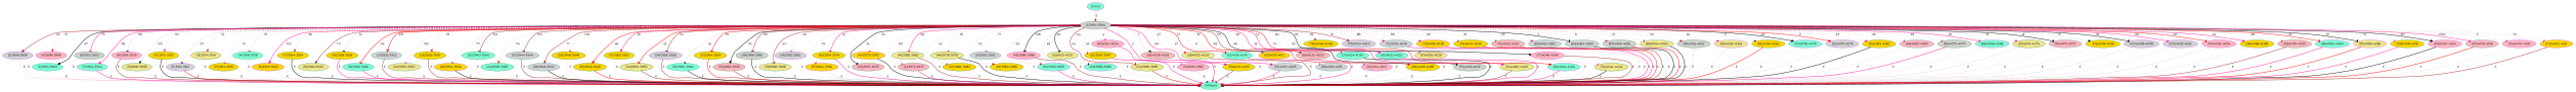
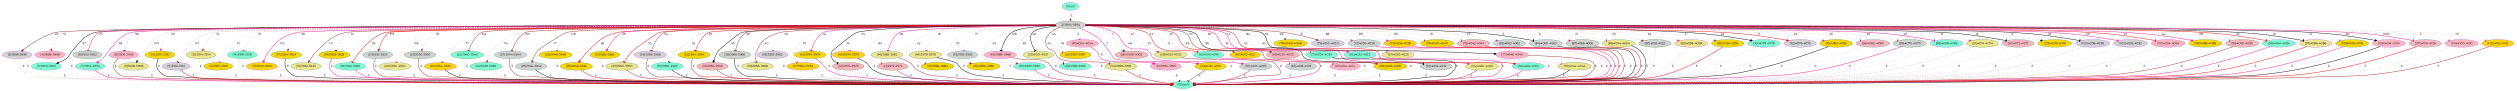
  digraph {
    fontname=Montserrat
    node [color=purple fillcolor=gold fontname=Montserrat style=filled]
    edge [arrowhead=tee color=brown fontname=Montserrat style=dotted]
    n1 [fillcolor=aquamarine label="(1)root"]
    n2 [color=darkgreen fillcolor=lightgrey label="(2)3894-3894"]
    n3 [fillcolor=lightgrey label="(3)3896-3896"]
    n4 [fillcolor=lightpink label="(4)3898-3898"]
    n5 [color=teal fillcolor=aquamarine label="(5)3900-3900"]
    n6 [color=darkgreen fillcolor=lightgrey label="(6)3902-3902"]
    n7 [fillcolor=aquamarine label="(7)3904-3904"]
    n8 [fillcolor=lightpink label="(8)3906-3906"]
    n9 [color=teal fillcolor=khaki label="(9)3908-3908"]
    n10 [color=darkgreen label="(10)3910-3910"]
    n11 [fillcolor=lightgrey label="(11)3912-3912"]
    n12 [color=darkgreen fillcolor=khaki label="(12)3914-3914"]
    n13 [color=darkgreen label="(13)3916-3916"]
    n14 [color=teal fillcolor=aquamarine label="(14)3918-3918"]
    n15 [label="(15)3920-3920"]
    n16 [color=teal label="(17)3924-3924"]
    n17 [color=teal fillcolor=khaki label="(16)3922-3922"]
    n18 [color=darkgreen label="(19)3928-3928"]
    n19 [color=teal fillcolor=aquamarine label="(18)3926-3926"]
    n20 [color=teal fillcolor=lightgrey label="(21)3932-3932"]
    n21 [color=teal fillcolor=khaki label="(20)3930-3930"]
-   n22 [color=darkgreen label="(23)3936-3936"]
+   n22 [color=darkgreen fillcolor=lightgrey label="(23)3936-3936"]
    n23 [label="(22)3934-3934"]
    n24 [color=darkgreen fillcolor=aquamarine label="(25)3940-3940"]
    n25 [color=darkgreen fillcolor=aquamarine label="(24)3938-3938"]
    n26 [color=teal fillcolor=lightgrey label="(27)3944-3944"]
    n27 [color=teal fillcolor=lightgrey label="(26)3942-3942"]
    n28 [color=darkgreen label="(29)3948-3948"]
    n29 [color=darkgreen label="(28)3946-3946"]
    n30 [color=teal label="(31)3952-3952"]
    n31 [color=darkgreen fillcolor=khaki label="(30)3950-3950"]
    n32 [fillcolor=lightgrey label="(34)3958-3958"]
    n33 [color=teal fillcolor=aquamarine label="(35)3960-3960"]
    n34 [color=darkgreen label="(32)3954-3954"]
    n35 [color=darkgreen fillcolor=lightpink label="(33)3956-3956"]
    n36 [color=darkgreen fillcolor=lightgrey label="(38)3966-3966"]
    n37 [color=teal fillcolor=khaki label="(39)3968-3968"]
    n38 [fillcolor=lightgrey label="(36)3962-3962"]
    n39 [label="(37)3964-3964"]
    n40 [color=teal label="(42)3974-3974"]
    n41 [color=darkgreen fillcolor=lightpink label="(43)3976-3976"]
    n42 [label="(40)3970-3970"]
    n43 [color=darkgreen fillcolor=lightpink label="(41)3972-3972"]
    n44 [color=teal fillcolor=khaki label="(46)3982-3982"]
    n45 [color=darkgreen label="(47)3984-3984"]
    n46 [color=darkgreen fillcolor=khaki label="(44)3978-3978"]
    n47 [color=darkgreen label="(45)3980-3980"]
    n48 [color=teal fillcolor=lightgrey label="(51)3992-3992"]
    n49 [fillcolor=aquamarine label="(50)3990-3990"]
    n50 [fillcolor=lightpink label="(49)3988-3988"]
    n51 [fillcolor=aquamarine label="(48)3986-3986"]
    n52 [color=teal fillcolor=khaki label="(55)4001-4001"]
    n53 [color=darkgreen fillcolor=khaki label="(54)3999-3999"]
    n54 [color=darkgreen label="(53)3997-3997"]
    n55 [fillcolor=lightpink label="(52)3995-3995"]
    n56 [color=darkgreen label="(59)4010-4010"]
    n57 [color=darkgreen fillcolor=lightpink label="(58)4008-4008"]
    n58 [color=teal fillcolor=lightgrey label="(57)4005-4005"]
    n59 [color=teal fillcolor=khaki label="(56)4003-4003"]
    n60 [color=teal fillcolor=lightgrey label="(63)4018-4018"]
    n61 [color=teal fillcolor=aquamarine label="(62)4016-4016"]
    n62 [fillcolor=lightpink label="(61)4014-4014"]
    n63 [label="(60)4012-4012"]
    n64 [color=darkgreen label="(68)4028-4028"]
    n65 [color=darkgreen fillcolor=lightpink label="(69)4030-4030"]
    n66 [color=darkgreen fillcolor=lightgrey label="(70)4032-4032"]
    n67 [color=teal fillcolor=aquamarine label="(71)4034-4034"]
    n68 [color=darkgreen fillcolor=khaki label="(34)4020-4020"]
    n69 [fillcolor=aquamarine label="(65)4022-4022"]
    n70 [fillcolor=aquamarine label="(66)4024-4024"]
    n71 [fillcolor=khaki label="(67)4026-4026"]
    n72 [color=darkgreen fillcolor=khaki label="(76)4044-4044"]
    n73 [fillcolor=lightpink label="(77)4046-4046"]
    n74 [color=teal label="(78)4048-4048"]
    n75 [fillcolor=lightgrey label="(79)4050-4050"]
    n76 [color=teal fillcolor=lightgrey label="(72)4036-4036"]
    n77 [label="(73)4038-4038"]
    n78 [color=darkgreen label="(74)4040-4040"]
    n79 [color=darkgreen fillcolor=lightpink label="(75)4042-4042"]
    n80 [color=teal fillcolor=lightgrey label="(85)4062-4062"]
    n81 [color=teal fillcolor=lightgrey label="(84)4060-4060"]
    n82 [color=darkgreen fillcolor=lightgrey label="(87)4066-4066"]
    n83 [color=teal fillcolor=khaki label="(86)4064-4064"]
    n84 [fillcolor=lightpink label="(81)4054-4054"]
    n85 [color=darkgreen fillcolor=lightgrey label="(80)4052-4052"]
    n86 [fillcolor=khaki label="(83)4058-4058"]
    n87 [color=teal label="(82)4056-4056"]
    n88 [fillcolor=aquamarine label="(93)4078-4078"]
    n89 [fillcolor=lightgrey label="(92)4076-4076"]
    n90 [color=darkgreen label="(95)4082-4082"]
    n91 [color=teal fillcolor=lightpink label="(94)4080-4080"]
    n92 [color=darkgreen fillcolor=lightgrey label="(89)4070-4070"]
    n93 [fillcolor=aquamarine label="(88)4068-4068"]
    n94 [color=darkgreen fillcolor=khaki label="(91)4074-4074"]
    n95 [color=teal fillcolor=lightpink label="(90)4072-4072"]
    n96 [color=teal label="(102)4096-4096"]
    n97 [fillcolor=lightgrey label="(103)4098-4098"]
    n98 [fillcolor=lightgrey label="(100)4092-4092"]
    n99 [fillcolor=lightpink label="(101)4094-4094"]
    n100 [color=teal label="(98)4088-4088"]
    n101 [color=darkgreen fillcolor=lightpink label="(99)4090-4090"]
    n102 [fillcolor=aquamarine label="(96)4084-4084"]
    n103 [fillcolor=khaki label="(97)4086-4086"]
    n104 [color=teal label="(108)4108-4108"]
    n105 [fillcolor=lightpink label="(106)4104-4104"]
    n106 [color=teal fillcolor=lightpink label="(107)4106-4106"]
    n107 [fillcolor=lightpink label="(104)4100-4100"]
    n108 [label="(105)4102-4102"]
    n109 [color=teal fillcolor=aquamarine label="(109)exit"]
    n1 -> n2 [arrowhead=diamond label=E]
    n2 -> n3 [arrowhead=diamond label=22 style=bold]
    n2 -> n4 [arrowhead=diamond color=red label=51]
    n2 -> n5 [arrowhead=diamond color=black label=97 style=bold]
    n2 -> n6 [color=deeppink label=73 style=bold]
    n2 -> n7 [arrowhead=diamond color=deeppink label=98 style=bold]
    n2 -> n8 [color=black label=99]
    n2 -> n9 [arrowhead=diamond color=black label=100]
    n2 -> n10 [arrowhead=diamond color=deeppink label=101]
    n2 -> n11 [color=black label=67]
    n2 -> n12 [arrowhead=diamond color=red label=74]
    n2 -> n13 [color=deeppink label=75]
    n2 -> n14 [color=red label=76]
    n2 -> n15 [arrowhead=diamond color=deeppink label=102 style=bold]
    n2 -> n16 [arrowhead=diamond label=96]
    n2 -> n17 [arrowhead=diamond label=111 style=bold]
    n2 -> n18 [color=black label=52]
    n2 -> n19 [color=red label=38 style=bold]
    n2 -> n20 [arrowhead=diamond color=red label=103 style=bold]
    n2 -> n21 [color=deeppink label=109]
    n2 -> n22 [arrowhead=diamond color=red label=78]
    n2 -> n23 [label=77]
    n2 -> n24 [label=104 style=bold]
    n2 -> n25 [arrowhead=diamond color=red label=114]
    n2 -> n26 [label=105 style=bold]
    n2 -> n27 [arrowhead=diamond label=17 style=bold]
    n2 -> n28 [color=red label=106]
    n2 -> n29 [arrowhead=diamond color=red label=68 style=bold]
    n2 -> n30 [arrowhead=diamond color=deeppink label=36 style=bold]
    n2 -> n31 [color=red label=53 style=bold]
    n2 -> n32 [label=54 style=bold]
    n2 -> n33 [color=black label=55]
    n2 -> n34 [color=red label=39 style=bold]
    n2 -> n35 [arrowhead=diamond color=black label=95 style=bold]
    n2 -> n36 [label=107 style=bold]
    n2 -> n37 [label=40 style=bold]
    n2 -> n38 [color=deeppink label=56]
    n2 -> n39 [color=red label=79]
    n2 -> n40 [color=deeppink label=41 style=bold]
    n2 -> n41 [color=black label=35 style=bold]
    n2 -> n42 [color=deeppink label=34]
    n2 -> n43 [color=red label=80]
    n2 -> n44 [color=deeppink label=58 style=bold]
    n2 -> n45 [label=42]
    n2 -> n46 [color=deeppink label=81]
    n2 -> n47 [arrowhead=diamond color=red label=112]
    n2 -> n48 [color=deeppink label=71]
    n2 -> n49 [arrowhead=diamond label=59]
    n2 -> n50 [color=black label=108 style=bold]
    n2 -> n51 [color=black label=82]
    n2 -> n52 [color=black label=46 style=bold]
    n2 -> n53 [label=45 style=bold]
    n2 -> n54 [color=red label=44]
    n2 -> n55 [color=deeppink label=43]
    n2 -> n56 [arrowhead=diamond color=deeppink label=2 style=bold]
    n2 -> n57 [arrowhead=diamond color=black label=1]
    n2 -> n58 [arrowhead=diamond color=deeppink label=48 style=bold]
    n2 -> n59 [arrowhead=diamond color=red label=47]
    n2 -> n60 [color=deeppink label=20]
    n2 -> n61 [color=red label=13 style=bold]
    n2 -> n62 [label=12]
    n2 -> n63 [arrowhead=diamond label=19]
    n2 -> n64 [arrowhead=diamond color=red label=85 style=bold]
    n2 -> n65 [arrowhead=diamond label=110 style=bold]
    n2 -> n66 [color=black label=86 style=bold]
    n2 -> n67 [color=red label=87]
    n2 -> n68 [arrowhead=diamond color=deeppink label=18 style=bold]
    n2 -> n69 [arrowhead=diamond color=deeppink label=14 style=bold]
    n2 -> n70 [arrowhead=diamond color=red label=16 style=bold]
    n2 -> n71 [label=84]
    n2 -> n72 [color=deeppink label=92]
    n2 -> n73 [arrowhead=diamond color=black label=93 style=bold]
    n2 -> n74 [arrowhead=diamond label=94]
    n2 -> n75 [arrowhead=diamond label=31 style=bold]
    n2 -> n76 [arrowhead=diamond color=deeppink label=88]
    n2 -> n77 [arrowhead=diamond color=deeppink label=89]
    n2 -> n78 [label=90]
    n2 -> n79 [label=91]
    n2 -> n80 [arrowhead=diamond color=deeppink label=23]
    n2 -> n81 [color=black label=7 style=bold]
    n2 -> n82 [arrowhead=diamond color=deeppink label=6]
    n2 -> n83 [color=red label=21]
    n2 -> n84 [color=deeppink label=4]
    n2 -> n85 [arrowhead=diamond label=30]
    n2 -> n86 [arrowhead=diamond color=deeppink label=62]
    n2 -> n87 [arrowhead=diamond label=5]
    n2 -> n88 [arrowhead=diamond color=black label=24 style=bold]
    n2 -> n89 [arrowhead=diamond color=red label=11 style=bold]
    n2 -> n90 [arrowhead=diamond color=deeppink label=49]
    n2 -> n91 [label=26]
    n2 -> n92 [label=63]
    n2 -> n93 [color=deeppink label=25 style=bold]
    n2 -> n94 [arrowhead=diamond color=deeppink label=15]
    n2 -> n95 [color=black label=8 style=bold]
    n2 -> n96 [arrowhead=diamond color=black label=9]
    n2 -> n97 [color=black label=33 style=bold]
    n2 -> n98 [color=deeppink label=29 style=bold]
    n2 -> n99 [color=red label=61 style=bold]
    n2 -> n100 [arrowhead=diamond color=deeppink label=64 style=bold]
    n2 -> n101 [label=28]
    n2 -> n102 [color=red label=32 style=bold]
    n2 -> n103 [color=black label=10 style=bold]
    n2 -> n104 [color=deeppink label=D]
    n2 -> n105 [arrowhead=diamond color=black label=60 style=bold]
    n2 -> n106 [color=deeppink label=1000 style=bold]
    n2 -> n107 [label=3]
    n2 -> n108 [label=70]
    n3 -> n109 [color=red label=E]
    n4 -> n109 [arrowhead=diamond label=E]
    n5 -> n109 [arrowhead=diamond color=deeppink label=E]
    n6 -> n109 [arrowhead=diamond color=deeppink label=E]
    n7 -> n109 [color=deeppink label=E style=bold]
    n8 -> n109 [arrowhead=diamond label=E style=bold]
    n9 -> n109 [color=deeppink label=E]
    n10 -> n109 [color=black label=E style=bold]
    n11 -> n109 [arrowhead=diamond color=red label=E style=bold]
    n12 -> n109 [color=red label=E]
    n13 -> n109 [color=red label=E]
    n14 -> n109 [arrowhead=diamond color=deeppink label=E]
    n15 -> n109 [arrowhead=diamond label=E]
    n16 -> n109 [color=black label=E style=bold]
    n17 -> n109 [arrowhead=diamond label=E]
    n18 -> n109 [color=deeppink label=E style=bold]
    n19 -> n109 [color=deeppink label=E style=bold]
    n20 -> n109 [arrowhead=diamond label=E style=bold]
    n21 -> n109 [arrowhead=diamond color=deeppink label=E]
    n22 -> n109 [arrowhead=diamond label=E style=bold]
    n23 -> n109 [arrowhead=diamond color=black label=E style=bold]
    n24 -> n109 [color=red label=E]
    n25 -> n109 [color=deeppink label=E]
    n26 -> n109 [arrowhead=diamond label=E style=bold]
    n27 -> n109 [arrowhead=diamond color=black label=E style=bold]
    n28 -> n109 [arrowhead=diamond label=E]
    n29 -> n109 [arrowhead=diamond color=red label=E style=bold]
    n30 -> n109 [label=E]
    n31 -> n109 [arrowhead=diamond label=E style=bold]
    n32 -> n109 [arrowhead=diamond label=E style=bold]
    n33 -> n109 [arrowhead=diamond color=black label=E style=bold]
    n34 -> n109 [arrowhead=diamond color=red label=E style=bold]
    n35 -> n109 [arrowhead=diamond label=E style=bold]
    n36 -> n109 [color=black label=E style=bold]
    n37 -> n109 [arrowhead=diamond label=E]
    n38 -> n109 [label=E]
    n39 -> n109 [arrowhead=diamond color=black label=E]
    n40 -> n109 [arrowhead=diamond color=deeppink label=E style=bold]
    n41 -> n109 [color=black label=E]
    n42 -> n109 [color=black label=E style=bold]
    n43 -> n109 [color=deeppink label=E style=bold]
    n44 -> n109 [label=E style=bold]
    n45 -> n109 [arrowhead=diamond label=E]
    n46 -> n109 [arrowhead=diamond color=black label=E style=bold]
    n47 -> n109 [arrowhead=diamond color=red label=E]
    n48 -> n109 [label=E]
    n49 -> n109 [color=deeppink label=E style=bold]
    n50 -> n109 [arrowhead=diamond label=E style=bold]
    n51 -> n109 [arrowhead=diamond label=E]
    n52 -> n109 [color=red label=E]
    n53 -> n109 [arrowhead=diamond color=red label=E style=bold]
-   n54 -> n109 [arrowhead=diamond color=deeppink label=E style=bold]
    n55 -> n109 [color=black label=E]
    n56 -> n109 [label=E style=bold]
    n57 -> n109 [arrowhead=diamond color=deeppink label=E]
    n58 -> n109 [color=deeppink label=E style=bold]
    n59 -> n109 [arrowhead=diamond label=E style=bold]
    n60 -> n109 [arrowhead=diamond label=E]
    n61 -> n109 [color=deeppink label=E style=bold]
    n62 -> n109 [arrowhead=diamond label=E]
    n63 -> n109 [color=red label=E]
    n64 -> n109 [arrowhead=diamond color=deeppink label=E]
    n65 -> n109 [label=E]
    n66 -> n109 [arrowhead=diamond color=red label=E]
    n67 -> n109 [arrowhead=diamond color=black label=E style=bold]
    n68 -> n109 [arrowhead=diamond label=E style=bold]
    n69 -> n109 [color=deeppink label=E style=bold]
    n70 -> n109 [arrowhead=diamond color=deeppink label=E style=bold]
    n71 -> n109 [arrowhead=diamond label=E]
    n72 -> n109 [color=black label=E style=bold]
    n73 -> n109 [arrowhead=diamond label=E style=bold]
    n74 -> n109 [arrowhead=diamond color=red label=E]
    n75 -> n109 [color=red label=E]
    n76 -> n109 [color=deeppink label=E style=bold]
    n77 -> n109 [color=deeppink label=E style=bold]
    n78 -> n109 [color=red label=E style=bold]
    n79 -> n109 [arrowhead=diamond label=E style=bold]
    n80 -> n109 [label=E]
    n81 -> n109 [color=black label=E style=bold]
    n82 -> n109 [arrowhead=diamond color=red label=E style=bold]
    n83 -> n109 [color=black label=E style=bold]
-   n84 -> n109 [arrowhead=diamond color=deeppink label=E style=bold]
+   n84 -> n55 [arrowhead=diamond color=deeppink label=E style=bold]
    n85 -> n109 [color=black label=E]
    n86 -> n109 [arrowhead=diamond label=E]
    n87 -> n109 [color=red label=E style=bold]
    n88 -> n109 [arrowhead=diamond color=deeppink label=E]
    n89 -> n109 [color=red label=E]
    n90 -> n109 [arrowhead=diamond color=black label=E style=bold]
    n91 -> n109 [arrowhead=diamond color=red label=E]
    n92 -> n109 [arrowhead=diamond color=deeppink label=E style=bold]
    n93 -> n109 [color=deeppink label=E]
    n94 -> n109 [arrowhead=diamond color=black label=E]
    n95 -> n109 [arrowhead=diamond color=deeppink label=E]
    n96 -> n109 [arrowhead=diamond label=E]
    n97 -> n109 [arrowhead=diamond color=black label=E]
    n98 -> n109 [color=deeppink label=E]
    n99 -> n109 [arrowhead=diamond color=black label=E]
    n100 -> n109 [arrowhead=diamond label=E]
    n101 -> n109 [label=E style=bold]
    n102 -> n109 [arrowhead=diamond color=deeppink label=E style=bold]
    n103 -> n109 [arrowhead=diamond color=red label=E style=bold]
    n104 -> n109 [color=deeppink label=E style=bold]
    n105 -> n109 [color=black label=E style=bold]
    n106 -> n109 [color=red label=E style=bold]
    n107 -> n109 [label=E]
    n108 -> n109 [label=E style=bold]
  }
